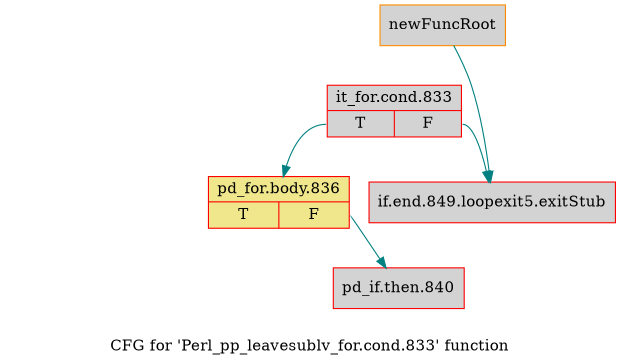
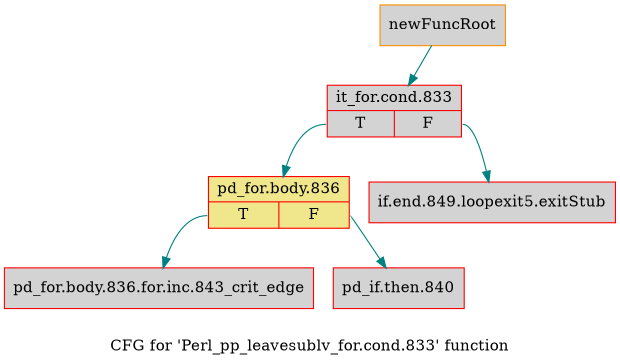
  digraph {
    label="CFG for 'Perl_pp_leavesublv_for.cond.833' function"
    node [color=red fillcolor=lightgrey shape=record style=filled]
    edge [color=teal tailport=s1]
    n1 [color=darkorange label="{newFuncRoot}"]
    n2 [label="{it_for.cond.833|{<s0>T|<s1>F}}"]
    n3 [label="{if.end.849.loopexit5.exitStub}"]
    n4 [fillcolor=khaki label="{pd_for.body.836|{<s0>T|<s1>F}}"]
+   n5 [label="{pd_for.body.836.for.inc.843_crit_edge}"]
    n6 [label="{pd_if.then.840}"]
-   n1 -> n3 [tailport=""]
+   n1 -> n2 [tailport=""]
    n2 -> n3
    n2 -> n4 [tailport=s0]
+   n4 -> n5 [tailport=s0]
    n4 -> n6
  }
